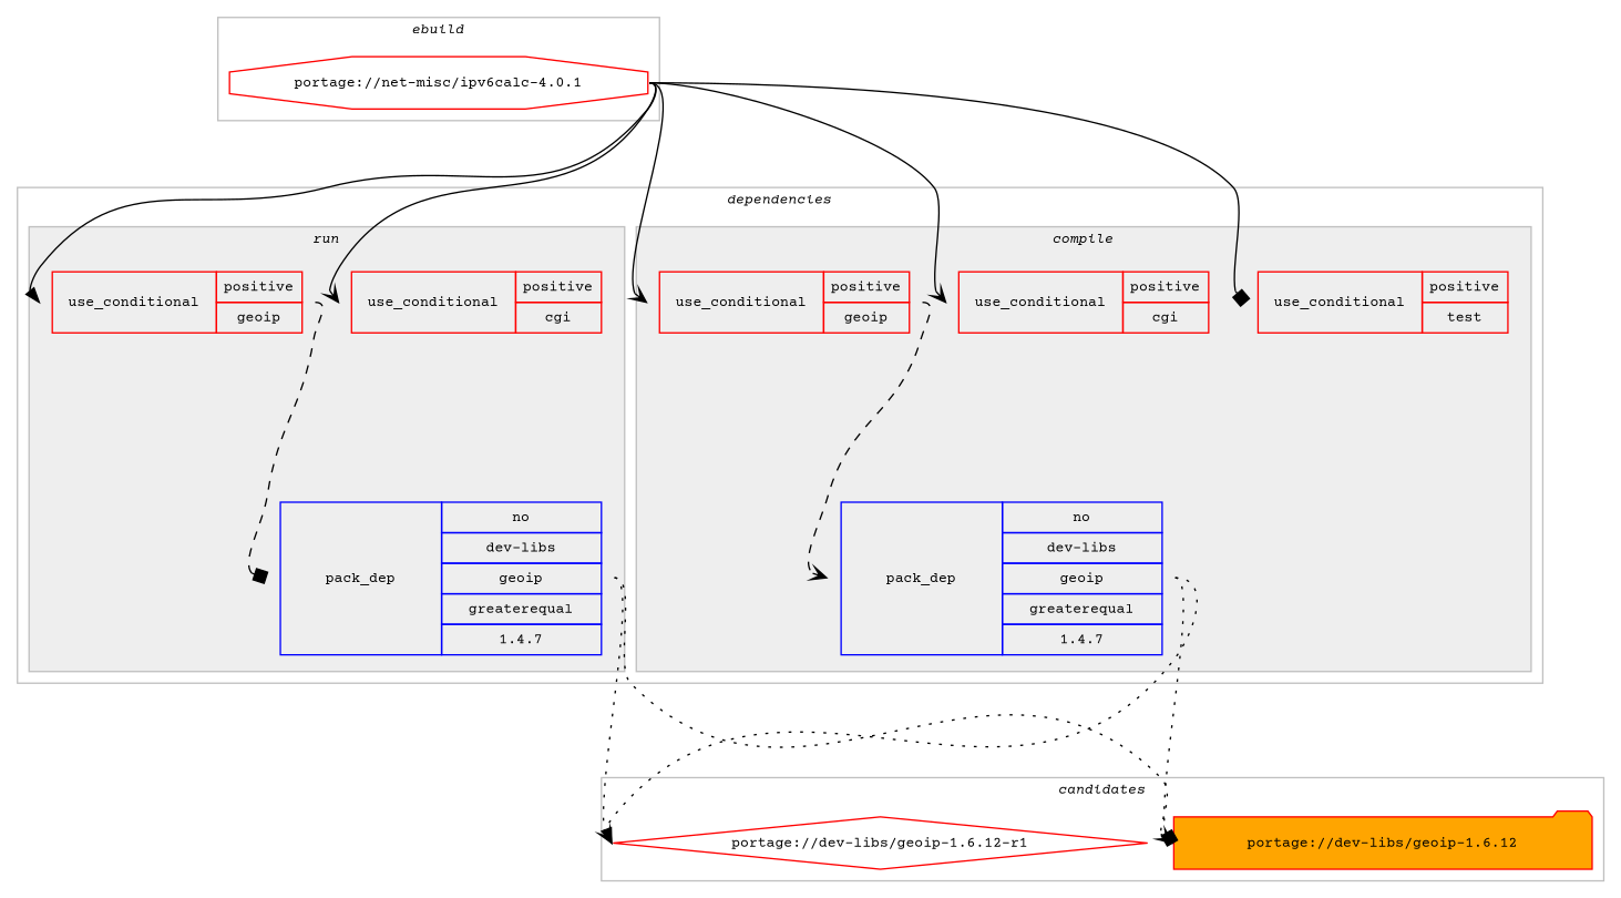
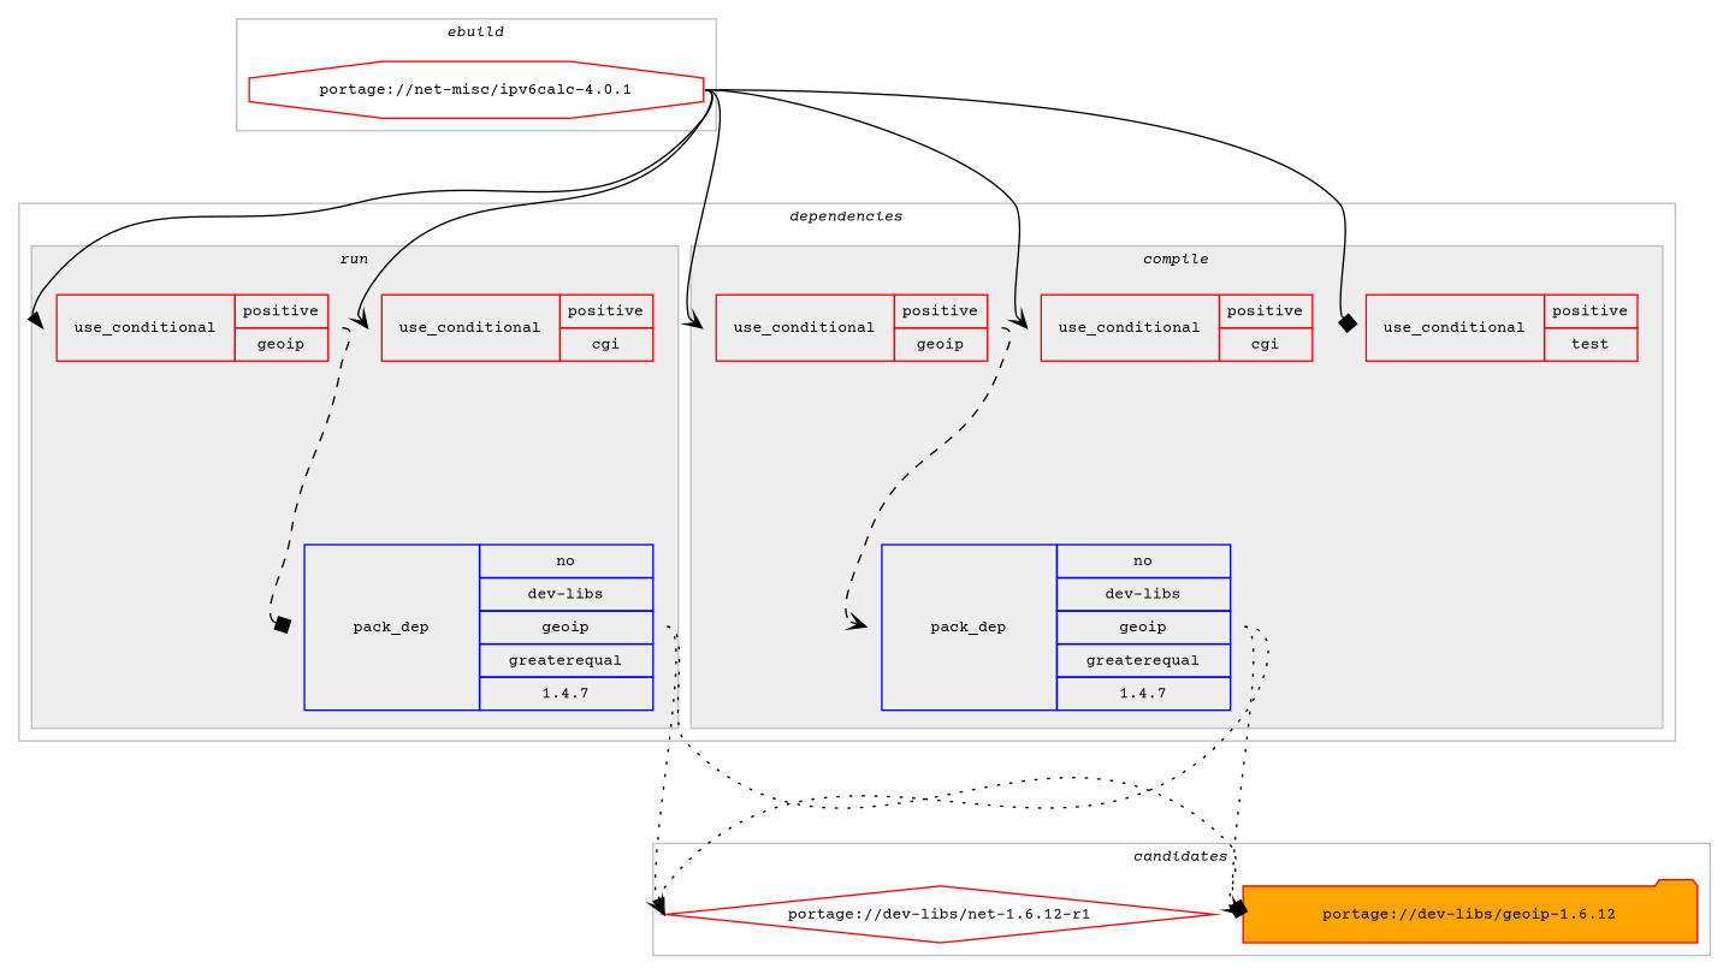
  digraph {
    compound=true
    concentrate=true
    fontname="Courier Prime"
    fontsize=10
    newrank=true
    rankdir=TB
    ranksep=1.5
    node [color=red fontname="Courier Prime" fontsize=10 shape=none]
    edge [arrowhead=vee headport=w style=solid tailport=e weight=20 fontname="Courier Prime"]
    n1 [label="portage://net-misc/ipv6calc-4.0.1" width=4 style=filled fillcolor=white shape=octagon]
    n2 [label=<<TABLE BORDER="0" CELLBORDER="1" CELLSPACING="0" CELLPADDING="4"><TR><TD ROWSPAN="3" CELLPADDING="10">use_conditional</TD></TR><TR><TD>positive</TD></TR><TR><TD>cgi</TD></TR></TABLE>>]
    n3 [color=blue label=<<TABLE BORDER="0" CELLBORDER="1" CELLSPACING="0" CELLPADDING="4" WIDTH="220"><TR><TD ROWSPAN="6" CELLPADDING="30">pack_dep</TD></TR><TR><TD WIDTH="110">no</TD></TR><TR><TD>dev-libs</TD></TR><TR><TD>geoip</TD></TR><TR><TD>greaterequal</TD></TR><TR><TD>1.4.7</TD></TR></TABLE>>]
    n4 [label=<<TABLE BORDER="0" CELLBORDER="1" CELLSPACING="0" CELLPADDING="4"><TR><TD ROWSPAN="3" CELLPADDING="10">use_conditional</TD></TR><TR><TD>positive</TD></TR><TR><TD>geoip</TD></TR></TABLE>>]
    n5 [label=<<TABLE BORDER="0" CELLBORDER="1" CELLSPACING="0" CELLPADDING="4"><TR><TD ROWSPAN="3" CELLPADDING="10">use_conditional</TD></TR><TR><TD>positive</TD></TR><TR><TD>test</TD></TR></TABLE>>]
    n6 [label=<<TABLE BORDER="0" CELLBORDER="1" CELLSPACING="0" CELLPADDING="4"><TR><TD ROWSPAN="3" CELLPADDING="10">use_conditional</TD></TR><TR><TD>positive</TD></TR><TR><TD>cgi</TD></TR></TABLE>>]
    n7 [color=blue label=<<TABLE BORDER="0" CELLBORDER="1" CELLSPACING="0" CELLPADDING="4" WIDTH="220"><TR><TD ROWSPAN="6" CELLPADDING="30">pack_dep</TD></TR><TR><TD WIDTH="110">no</TD></TR><TR><TD>dev-libs</TD></TR><TR><TD>geoip</TD></TR><TR><TD>greaterequal</TD></TR><TR><TD>1.4.7</TD></TR></TABLE>>]
    n8 [label=<<TABLE BORDER="0" CELLBORDER="1" CELLSPACING="0" CELLPADDING="4"><TR><TD ROWSPAN="3" CELLPADDING="10">use_conditional</TD></TR><TR><TD>positive</TD></TR><TR><TD>geoip</TD></TR></TABLE>>]
    n9 [label="portage://dev-libs/geoip-1.6.12" width=4 style=filled fillcolor=orange shape=folder]
-   n10 [label="portage://dev-libs/geoip-1.6.12-r1" width=4 style=filled fillcolor=white shape=diamond]
+   n10 [label="portage://dev-libs/net-1.6.12-r1" width=4 style=filled fillcolor=white shape=diamond]
    subgraph cluster_1 {
      color=gray
      label=<<i>ebuild</i>>
      rank=same
      n1
    }
    subgraph cluster_2 {
      color=gray
      label=<<i>dependencies</i>>
      subgraph cluster_3 {
        color=gray
        fillcolor="#eeeeee"
        label=<<i>compile</i>>
        style=filled
        subgraph sub_4 {
          color=gray
          fillcolor="#eeeeee"
          label=<<i>compile</i>>
          style=filled
          n2
        }
        subgraph sub_5 {
          color=gray
          fillcolor="#eeeeee"
          label=<<i>compile</i>>
          style=filled
          n4
          subgraph sub_6 {
            color=gray
            fillcolor="#eeeeee"
            label=<<i>compile</i>>
            style=filled
            n3
          }
        }
        subgraph sub_7 {
          color=gray
          fillcolor="#eeeeee"
          label=<<i>compile</i>>
          style=filled
          n5
        }
      }
      subgraph cluster_8 {
        color=gray
        fillcolor="#eeeeee"
        label=<<i>compile and run</i>>
        style=filled
      }
      subgraph cluster_9 {
        color=gray
        fillcolor="#eeeeee"
        label=<<i>run</i>>
        style=filled
        subgraph sub_10 {
          color=gray
          fillcolor="#eeeeee"
          label=<<i>run</i>>
          style=filled
          n6
        }
        subgraph sub_11 {
          color=gray
          fillcolor="#eeeeee"
          label=<<i>run</i>>
          style=filled
          n8
          subgraph sub_12 {
            color=gray
            fillcolor="#eeeeee"
            label=<<i>run</i>>
            style=filled
            n7
          }
        }
      }
    }
    subgraph cluster_13 {
      color=gray
      label=<<i>candidates</i>>
      rank=same
      subgraph sub_14 {
        color=black
        label=<<i>candidates</i>>
        nodesep=1
        rank=same
        n9
        n10
      }
      subgraph sub_15 {
        color=black
        label=<<i>candidates</i>>
        nodesep=1
        rank=same
        n9
        n10
      }
    }
    n1 -> n2
    n1 -> n4
    n1 -> n5 [arrowhead=box]
    n1 -> n6
    n1 -> n8 [arrowhead=normal]
    n3 -> n9 [arrowhead=box style=dotted weight=100]
    n3 -> n10 [arrowhead=normal style=dotted weight=100]
    n4 -> n3 [style=dashed]
    n7 -> n9 [style=dotted weight=100]
    n7 -> n10 [style=dotted weight=100]
    n8 -> n7 [arrowhead=box style=dashed]
  }
